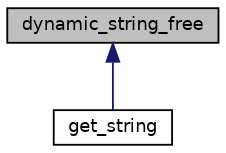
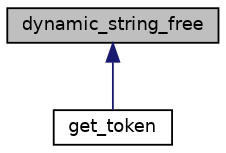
  digraph {
    rankdir=TB
    node [color=black fontname=Helvetica fontsize=10 shape=record style=filled]
    n1 [fillcolor=grey75 fontcolor=black height=0.2 label=dynamic_string_free width=0.4]
-   n2 [fillcolor=white height=0.2 label=get_string width=0.4]
+   n2 [fillcolor=white height=0.2 label=get_token width=0.4]
    n1 -> n2 [color=midnightblue dir=back fontname=Helvetica fontsize=10 labelfontname=Helvetica labelfontsize=10 style=solid]
  }
